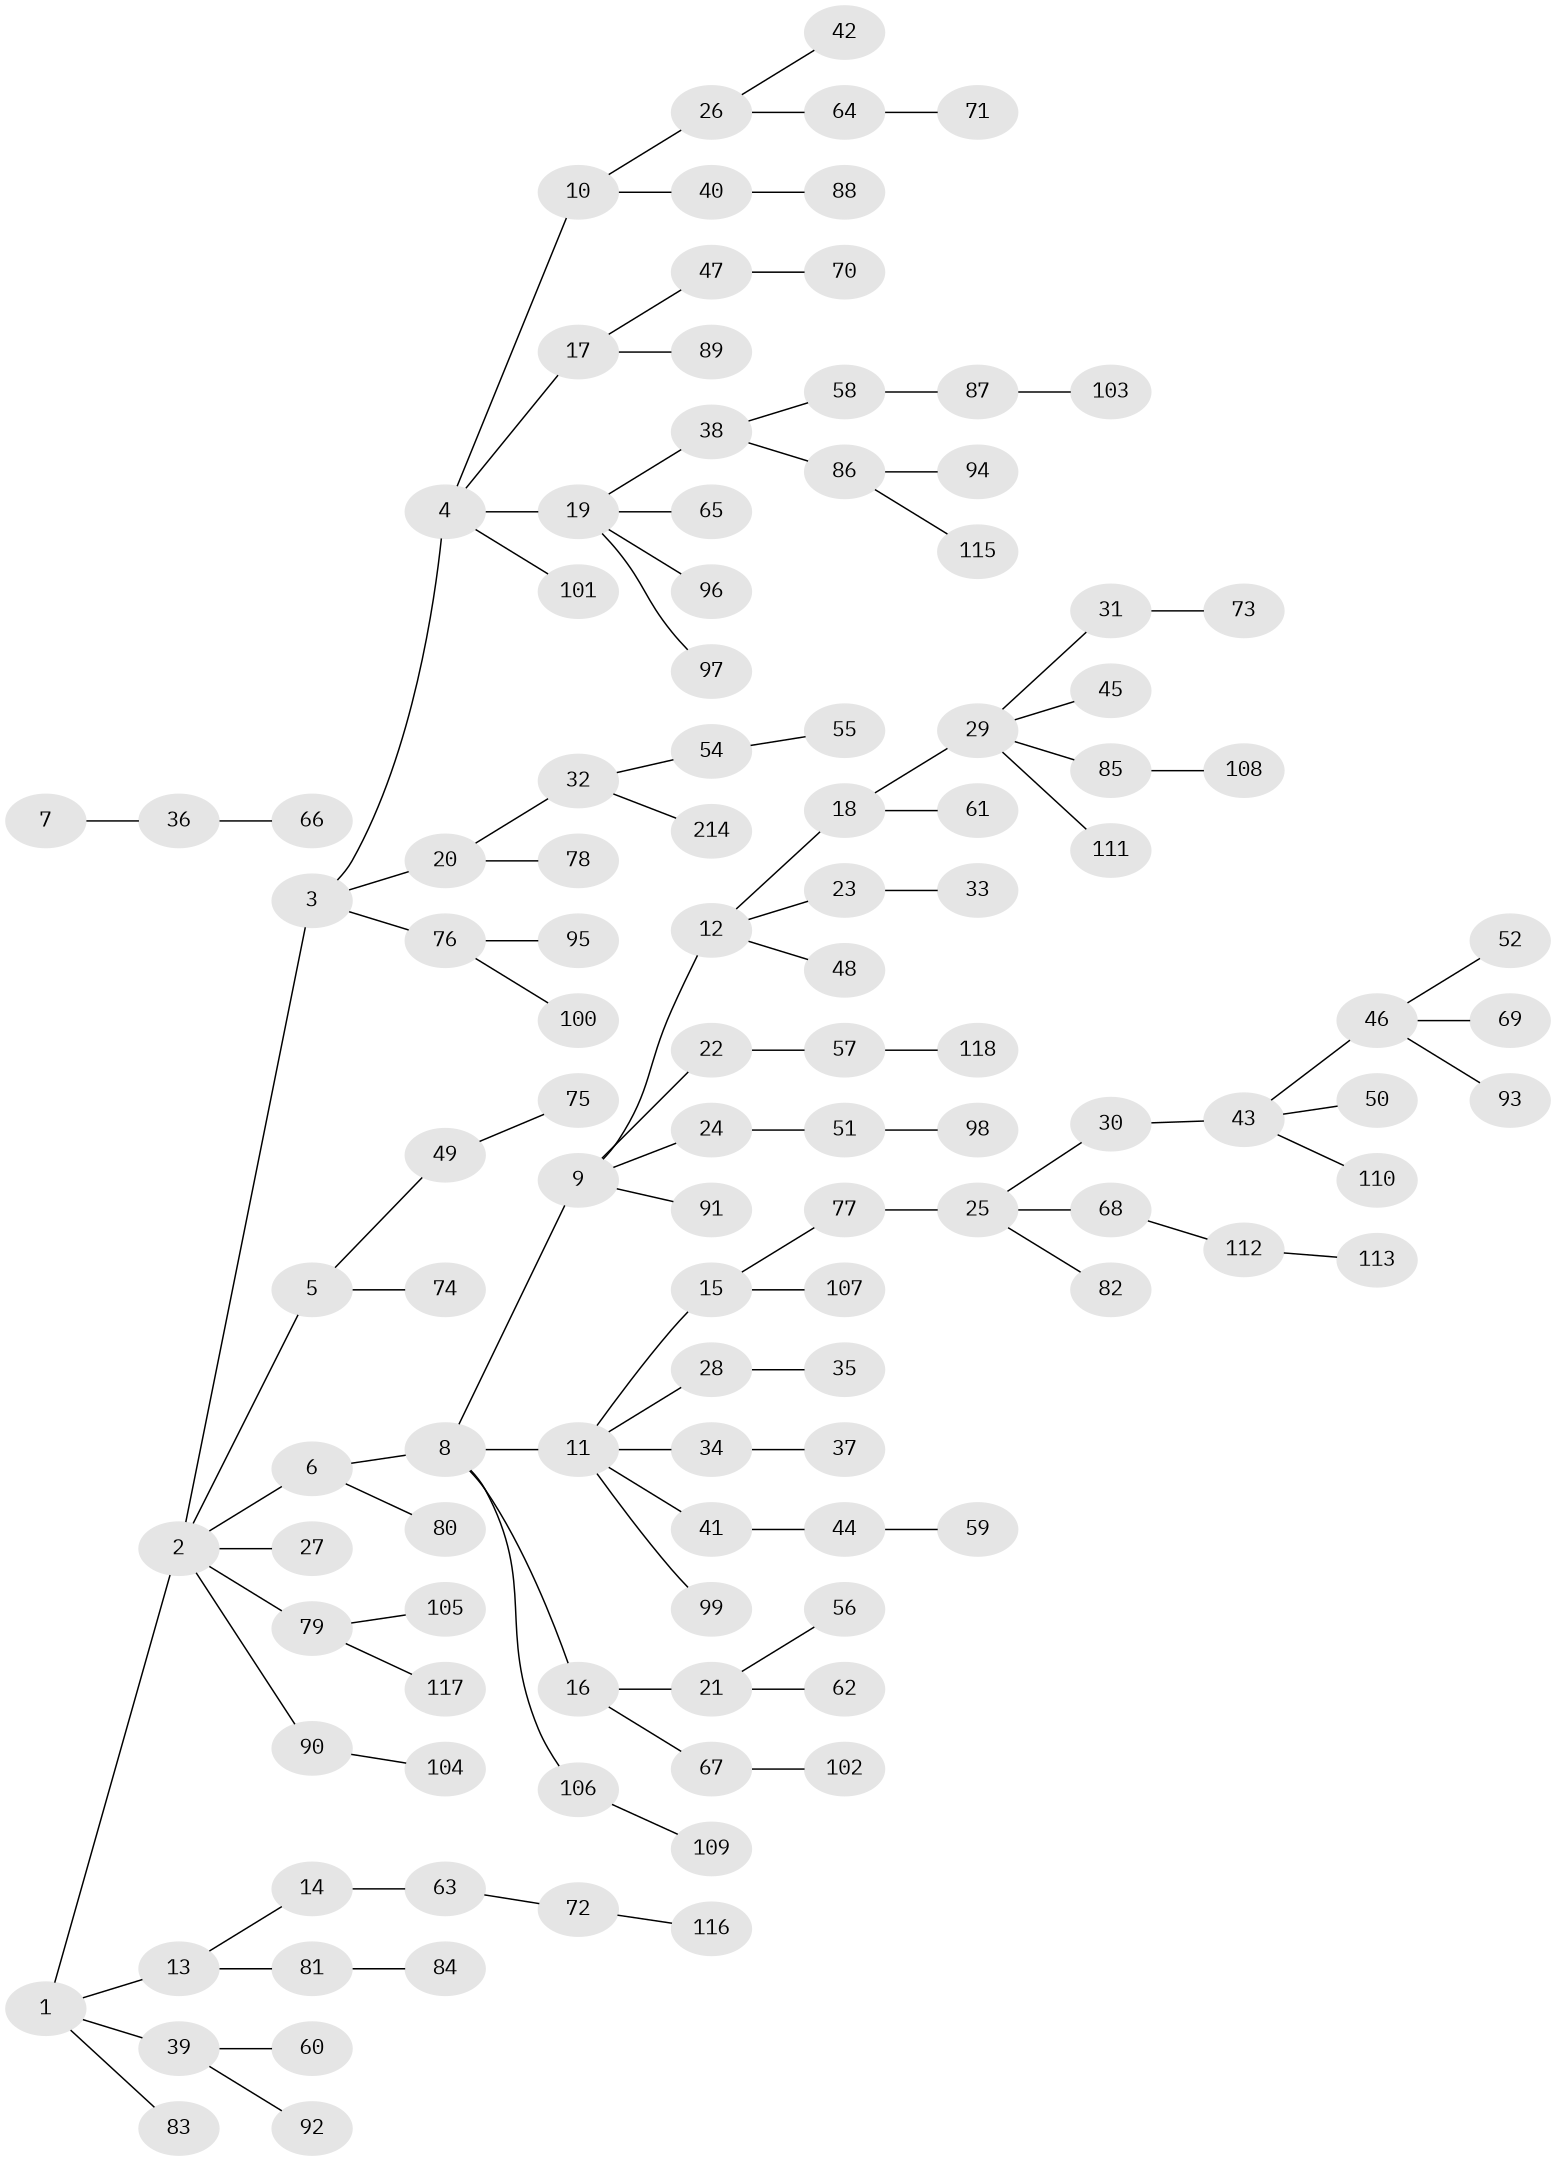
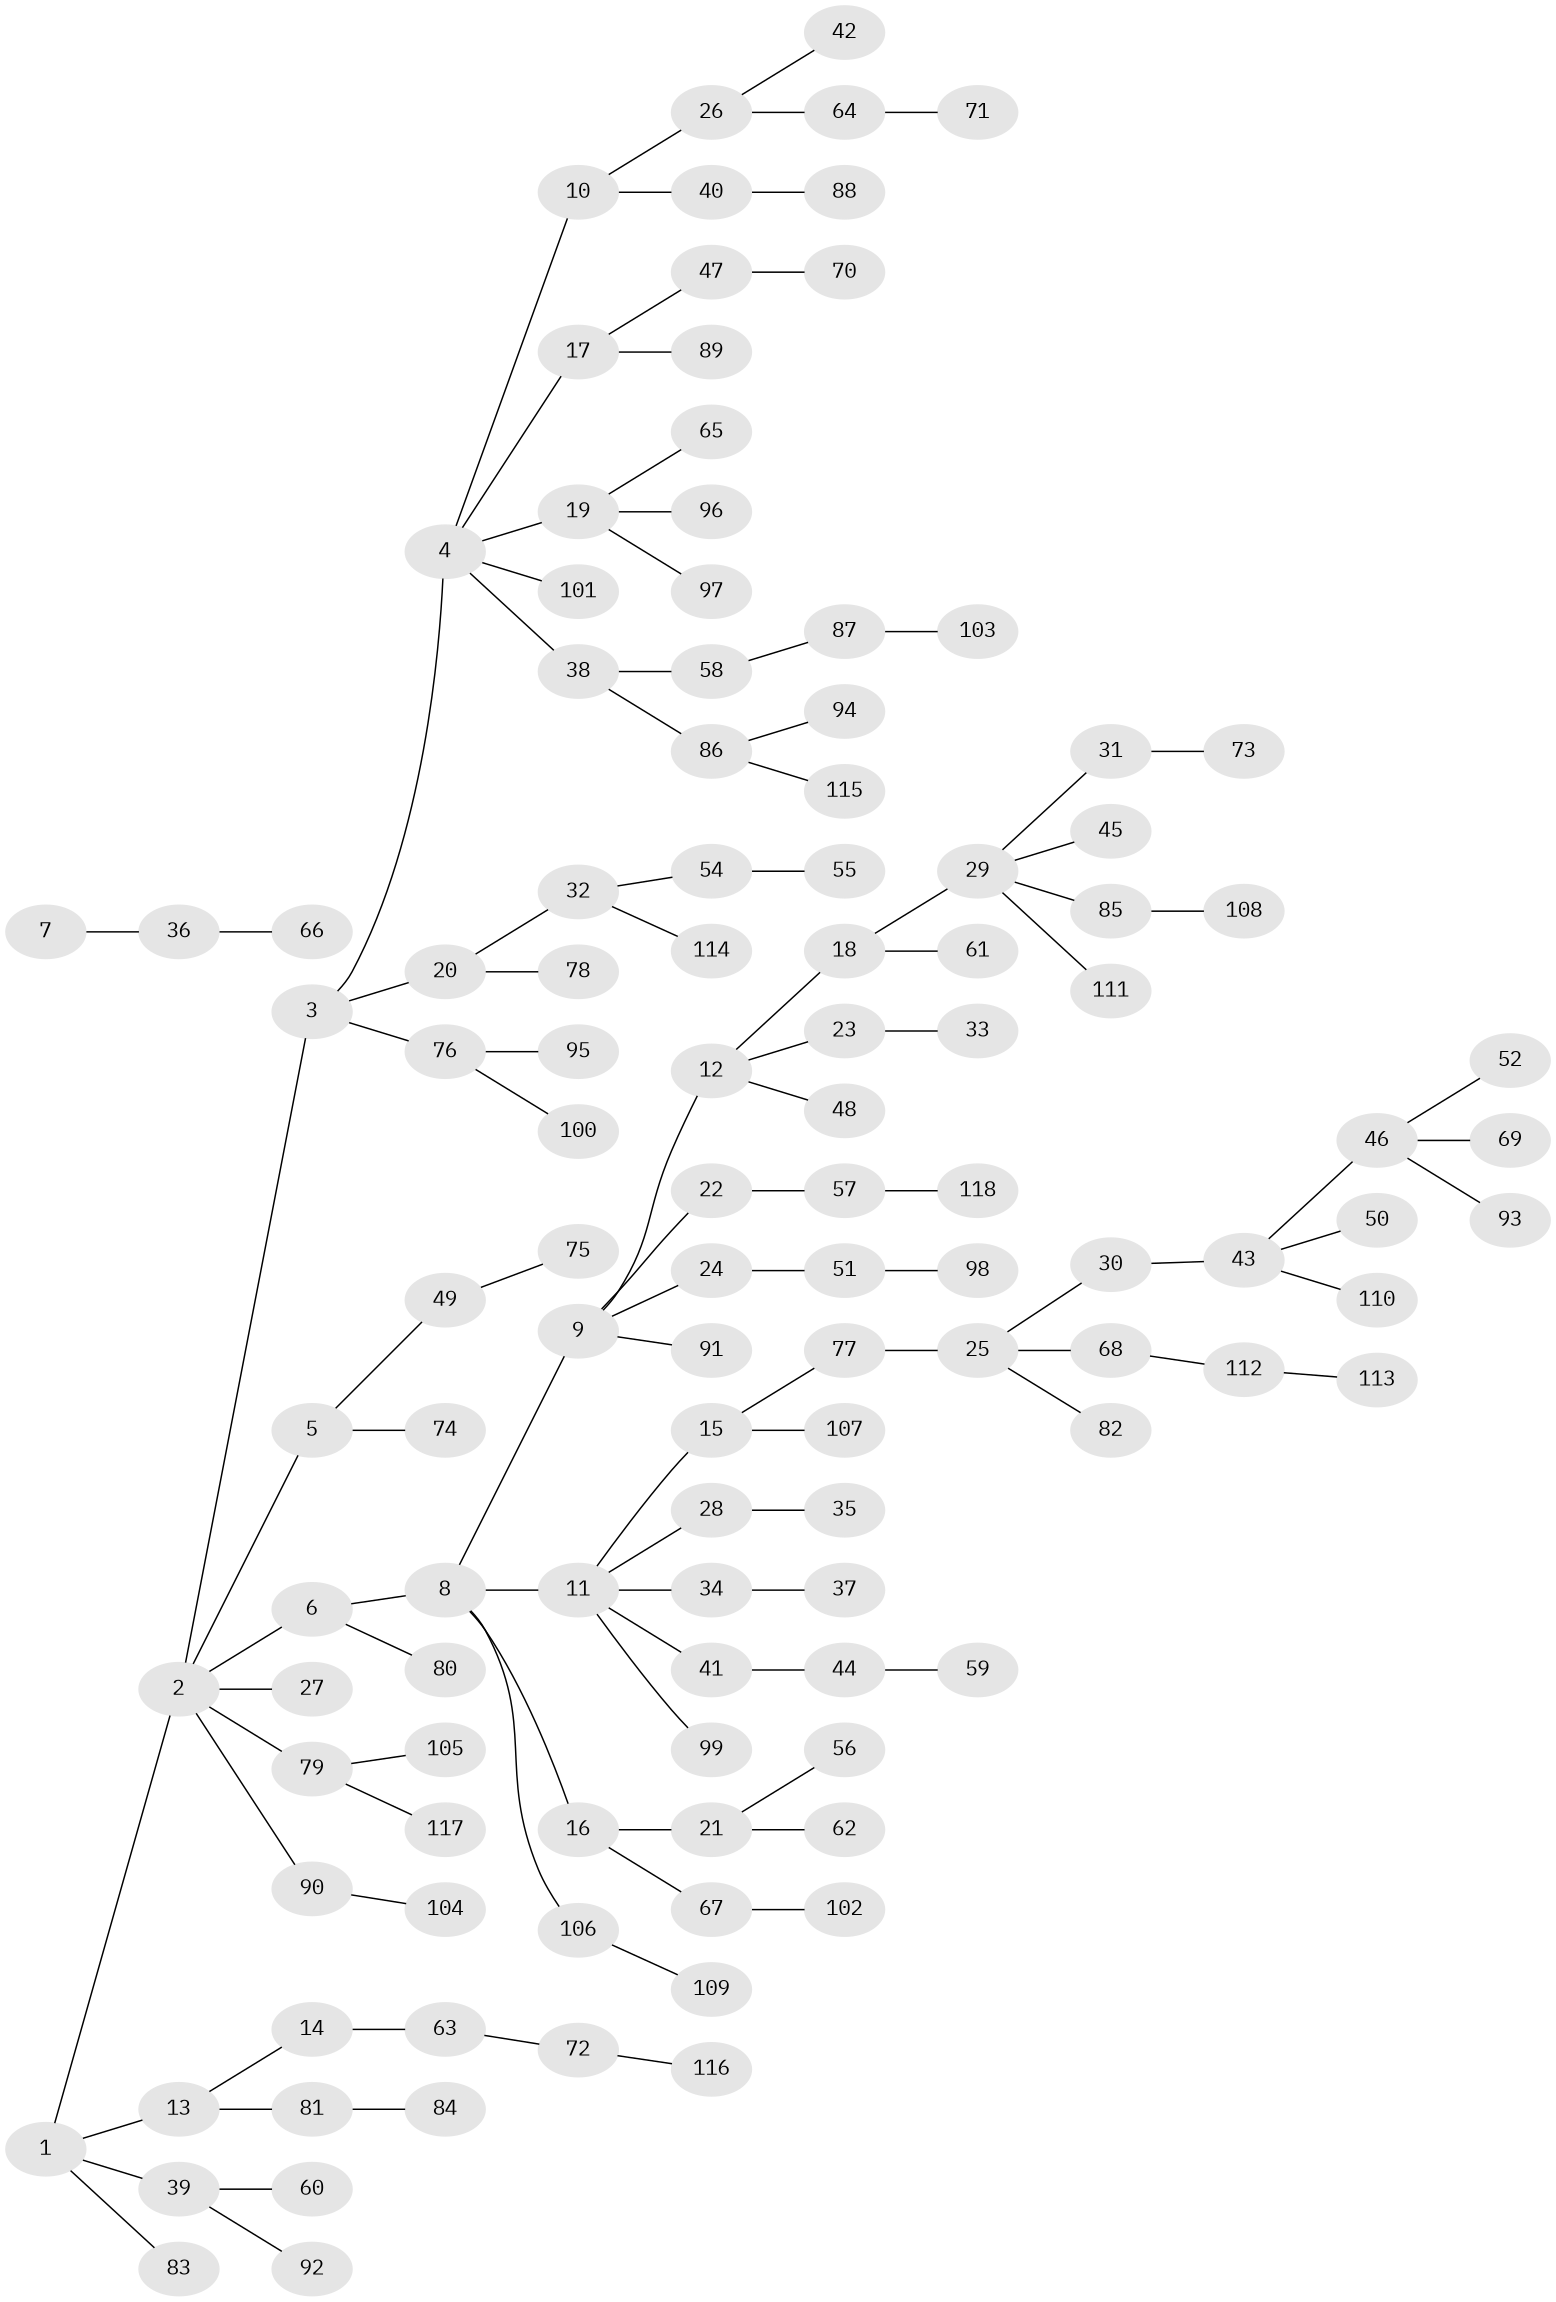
  graph {
    fontname="IBM Plex Mono"
    rankdir=LR
    node [color=gray90 fontname="IBM Plex Mono" style=filled]
    edge [fontname="IBM Plex Mono"]
    1
    2
    13
    39
    83
    3
    5
    6
    27
    79
    90
    7
    36
    14
    81
    60
    92
    4
    20
    76
    49
    74
    8
    80
    105
    117
    104
    10
    17
    19
    101
    32
    78
    95
    100
    26
    40
    47
    89
    38
    65
    96
    97
    75
    9
    11
    16
    106
    66
    12
    22
    24
    91
    15
    28
    34
    41
    99
    21
    67
    109
    18
    23
    48
    57
    51
    42
    64
    88
    77
    107
    35
    37
    44
    29
    61
    33
    63
    84
    72
    25
    30
    68
    82
    56
    62
    102
    70
    31
    45
    85
    111
    58
    86
    54
-   114 [label=214]
+   114
    118
    98
    43
    112
    71
    73
    108
    46
    50
    110
    55
    87
    94
    115
    59
    52
    69
    93
    103
    116
    113
    1 -- 2
    1 -- 13
    1 -- 39
    1 -- 83
    2 -- 3
    2 -- 5
    2 -- 6
    2 -- 27
    2 -- 79
    2 -- 90
    13 -- 14
    13 -- 81
    39 -- 60
    39 -- 92
    3 -- 4
    3 -- 20
    3 -- 76
    5 -- 49
    5 -- 74
    6 -- 8
    6 -- 80
    79 -- 105
    79 -- 117
    90 -- 104
    7 -- 36
    36 -- 66
    14 -- 63
    81 -- 84
    4 -- 10
    4 -- 17
    4 -- 19
    4 -- 101
    20 -- 32
    20 -- 78
    76 -- 95
    76 -- 100
    49 -- 75
    8 -- 9
    8 -- 11
    8 -- 16
    8 -- 106
    10 -- 26
    10 -- 40
    17 -- 47
    17 -- 89
-   19 -- 38
+   4 -- 38
    19 -- 65
    19 -- 96
    19 -- 97
    32 -- 54
    32 -- 114
    26 -- 42
    26 -- 64
    40 -- 88
    47 -- 70
    38 -- 58
    38 -- 86
    9 -- 12
    9 -- 22
    9 -- 24
    9 -- 91
    11 -- 15
    11 -- 28
    11 -- 34
    11 -- 41
    11 -- 99
    16 -- 21
    16 -- 67
    106 -- 109
    12 -- 18
    12 -- 23
    12 -- 48
    22 -- 57
    24 -- 51
    15 -- 77
    15 -- 107
    28 -- 35
    34 -- 37
    41 -- 44
    21 -- 56
    21 -- 62
    67 -- 102
    18 -- 29
    18 -- 61
    23 -- 33
    57 -- 118
    51 -- 98
    64 -- 71
    77 -- 25
    44 -- 59
    29 -- 31
    29 -- 45
    29 -- 85
    29 -- 111
    63 -- 72
    72 -- 116
    25 -- 30
    25 -- 68
    25 -- 82
    30 -- 43
    68 -- 112
    31 -- 73
    85 -- 108
    58 -- 87
    86 -- 94
    86 -- 115
    54 -- 55
    43 -- 46
    43 -- 50
    43 -- 110
    112 -- 113
    46 -- 52
    46 -- 69
    46 -- 93
    87 -- 103
  }
